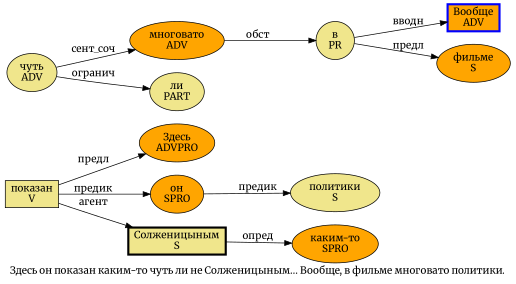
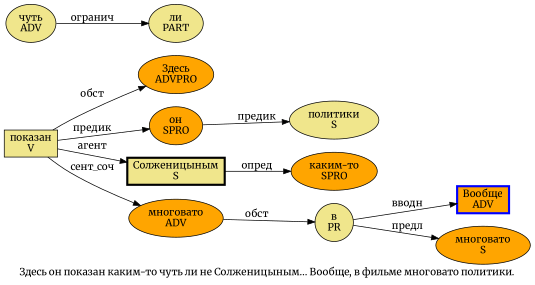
  digraph {
    fontname=Merriweather
    label="Здесь он показан каким-то чуть ли не Солженицыным… Вообще, в фильме многовато политики."
    rankdir=LR
    node [fillcolor=orange fontname=Merriweather penwidth=1 shape=ellipse style=filled]
    edge [fontname=Merriweather]
    n1 [label="Здесь\nADVPRO"]
    n2 [label="он\nSPRO"]
    n3 [fillcolor=khaki label="политики\nS"]
    n4 [fillcolor=khaki label="показан\nV" shape=box]
    n5 [color=black fillcolor=khaki label="Солженицыным\nS" penwidth=3 shape=box]
    n6 [label="многовато\nADV"]
    n7 [label="каким-то\nSPRO"]
    n8 [fillcolor=khaki label="в\nPR"]
    n9 [fillcolor=khaki label="чуть\nADV"]
    n10 [fillcolor=khaki label="ли\nPART"]
    n11 [color=blue label="Вообще\nADV" penwidth=3 shape=box]
-   n12 [label="фильме\nS"]
+   n12 [label="многовато\nS"]
    n2 -> n3 [label="предик"]
-   n4 -> n1 [label="предл"]
+   n4 -> n1 [label="обст"]
    n4 -> n2 [label="предик"]
    n4 -> n5 [label="агент"]
-   n9 -> n6 [label="сент_соч"]
+   n4 -> n6 [label="сент_соч"]
    n5 -> n7 [label="опред"]
    n6 -> n8 [label="обст"]
    n8 -> n11 [label="вводн"]
    n8 -> n12 [label="предл"]
    n9 -> n10 [label="огранич"]
  }
